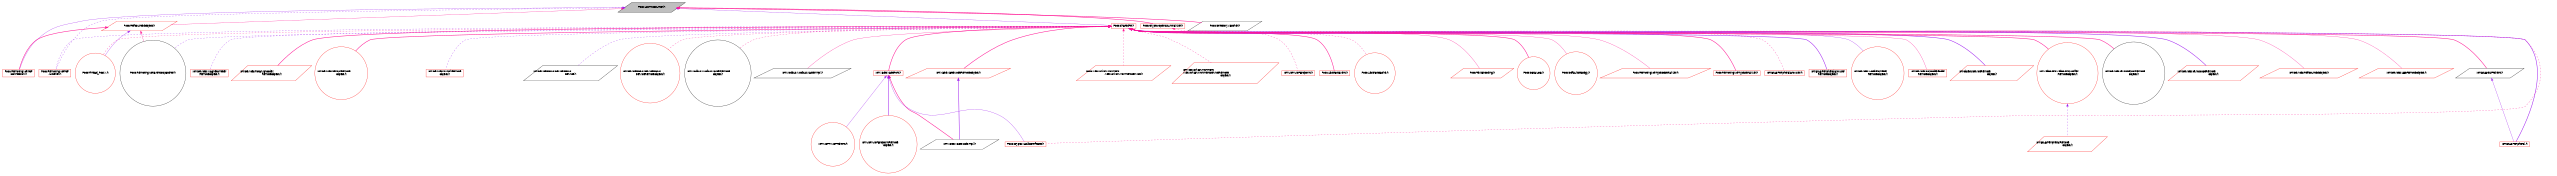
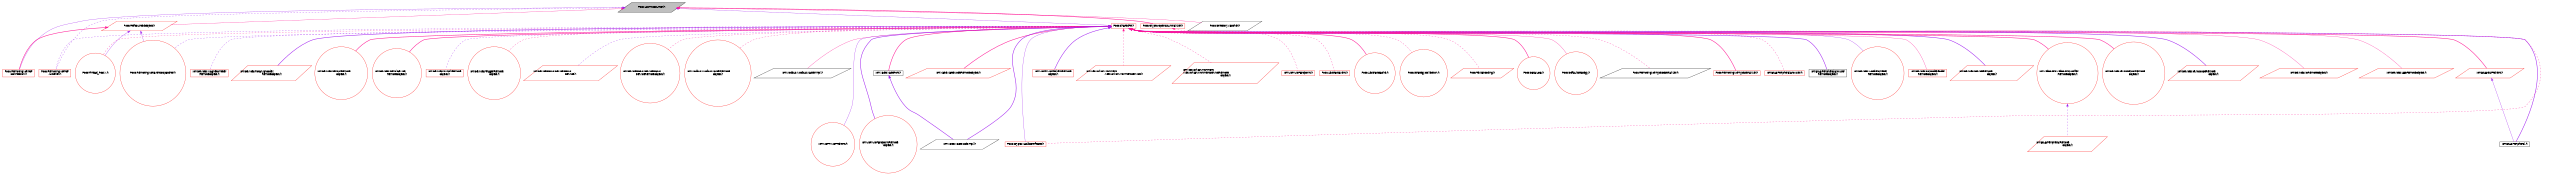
  digraph {
    node [color=red fillcolor=white fontname=Helvetica fontsize=10 shape=parallelogram style=filled]
    edge [color=deeppink dir=back fontname=Helvetica fontsize=10 labelfontname=Helvetica labelfontsize=10 style=bold]
    n1 [color=black fillcolor=grey75 fontcolor=black height=0.2 label="Poco/AtomicCounter.h" width=0.4]
    n2 [height=0.2 label="Poco/SharedPtr.h" shape=box width=0.4]
    n3 [height=0.2 label="Poco/RemotingNG/TCP\l/Listener.h" shape=box width=0.4]
    n4 [height=0.2 label="Poco/RefCountedObject.h" width=0.4]
    n5 [height=0.2 label="Poco/RemotingNG/TCP\l/Connection.h" shape=box width=0.4]
    n6 [height=0.2 label="Poco/Crypto/OpenSSLInitializer.h" shape=box width=0.4]
    n7 [color=black height=0.2 label="Poco/DirectoryWatcher.h" width=0.4]
    n8 [height=0.2 label="Poco/AbstractEvent.h" shape=box width=0.4]
    n9 [height=0.2 label="Poco/Thread_POSIX.h" shape=circle width=0.4]
    n10 [height=0.2 label="Poco/DefaultStrategy.h" shape=circle width=0.4]
-   n11 [color=black height=0.2 label="IoT/BtLE/GATTClient.h" width=0.4]
-   n12 [height=0.2 label="IoT/BtLE/Peripheral.h" shape=box width=0.4]
-   n13 [height=0.2 label="Poco/RemotingNG/TypeDeserializer.h" width=0.4]
+   n11 [height=0.2 label="IoT/BtLE/GATTClient.h" width=0.4]
+   n12 [color=black height=0.2 label="IoT/BtLE/Peripheral.h" shape=box width=0.4]
+   n13 [color=black height=0.2 label="Poco/RemotingNG/TypeDeserializer.h" width=0.4]
    n14 [height=0.2 label="Poco/RemotingNG/TypeSerializer.h" shape=box width=0.4]
    n15 [height=0.2 label="IoT/BtLE/PeripheralBrowser.h" shape=box width=0.4]
-   n16 [height=0.2 label="IoT/BtLE/PeripheralBrowser\lRemoteObject.h" shape=box width=0.4]
-   n17 [color=black height=0.2 label="Poco/RemotingNG/EventDispatcher.h" shape=circle width=0.4]
+   n16 [color=black height=0.2 label="IoT/BtLE/PeripheralBrowser\lRemoteObject.h" shape=box width=0.4]
+   n17 [height=0.2 label="Poco/RemotingNG/EventDispatcher.h" shape=circle width=0.4]
    n18 [height=0.2 label="IoT/Devices/Accelerometer\lRemoteObject.h" shape=circle width=0.4]
    n19 [height=0.2 label="IoT/Devices/BarcodeReader\lRemoteObject.h" shape=box width=0.4]
-   n20 [height=0.2 label="IoT/Object/DeviceRemote\lObject.h" width=0.4]
-   n21 [color=black height=0.2 label="IoT/Devices/GNSSSensorRemote\lObject.h" shape=circle width=0.4]
+   n20 [height=0.2 label="IoT/Devices/DeviceRemote\lObject.h" width=0.4]
+   n21 [height=0.2 label="IoT/Devices/GNSSSensorRemote\lObject.h" shape=circle width=0.4]
    n22 [height=0.2 label="IoT/Devices/GyroscopeRemote\lObject.h" width=0.4]
-   n23 [height=0.2 label="IoT/Devices/RefCountedObject.h" width=0.4]
+   n23 [height=0.2 label="IoT/Devices/IORemoteObject.h" width=0.4]
    n24 [height=0.2 label="IoT/Devices/LEDRemoteObject.h" width=0.4]
    n25 [height=0.2 label="IoT/Devices/Magnetometer\lRemoteObject.h" shape=box width=0.4]
    n26 [height=0.2 label="IoT/Devices/RotaryEncoder\lRemoteObject.h" width=0.4]
    n27 [height=0.2 label="IoT/Devices/SensorRemote\lObject.h" shape=circle width=0.4]
+   n28 [height=0.2 label="IoT/Devices/SerialDevice\lRemoteObject.h" shape=circle width=0.4]
    n29 [height=0.2 label="IoT/Devices/SwitchRemote\lObject.h" shape=box width=0.4]
-   n31 [color=black height=0.2 label="IoT/DeviceStatus/DeviceStatus\lService.h" width=0.4]
+   n30 [height=0.2 label="IoT/Devices/TriggerRemote\lObject.h" shape=circle width=0.4]
+   n31 [height=0.2 label="IoT/DeviceStatus/DeviceStatus\lService.h" width=0.4]
    n32 [height=0.2 label="IoT/DeviceStatus/DeviceStatus\lServiceRemoteObject.h" shape=circle width=0.4]
-   n33 [color=black height=0.2 label="IoT/Modbus/ModbusMasterRemote\lObject.h" shape=circle width=0.4]
+   n33 [height=0.2 label="IoT/Modbus/ModbusMasterRemote\lObject.h" shape=circle width=0.4]
    n34 [color=black height=0.2 label="IoT/Modbus/ModbusMasterImpl.h" width=0.4]
    n35 [height=0.2 label="IoT/MQTT/MQTTClient.h" shape=circle width=0.4]
-   n37 [height=0.2 label="Data/NetworkEnvironment\l/NetworkEnvironmentService.h" width=0.4]
+   n36 [height=0.2 label="IoT/MQTT/MQTTClientRemote\lObject.h" shape=box width=0.4]
+   n37 [height=0.2 label="IoT/NetworkEnvironment\l/NetworkEnvironmentService.h" width=0.4]
    n38 [height=0.2 label="IoT/NetworkEnvironment\l/NetworkEnvironmentServiceRemote\lObject.h" width=0.4]
    n39 [height=0.2 label="IoT/UDP/UDPEndpoint.h" shape=box width=0.4]
    n40 [height=0.2 label="IoT/UDP/UDPEndpointRemote\lObject.h" shape=circle width=0.4]
    n41 [height=0.2 label="IoT/WebEvent/WebEventNotifier\lRemoteObject.h" shape=circle width=0.4]
    n42 [height=0.2 label="IoT/XBee/XBeeNodeRemoteObject.h" width=0.4]
-   n43 [height=0.2 label="IoT/XBee/XBeePort.h" shape=box width=0.4]
+   n43 [color=black height=0.2 label="IoT/XBee/XBeePort.h" shape=box width=0.4]
    n44 [color=black height=0.2 label="IoT/XBee/XBeeNodeImpl.h" width=0.4]
    n45 [height=0.2 label="Poco/AbstractCache.h" shape=circle width=0.4]
+   n46 [height=0.2 label="Poco/StrategyCollection.h" shape=circle width=0.4]
    n47 [height=0.2 label="Poco/TextEncoding.h" width=0.4]
    n48 [height=0.2 label="Poco/Crypto/X509Certificate.h" shape=box width=0.4]
    n49 [height=0.2 label="Poco/Data/LOB.h" shape=circle width=0.4]
    n50 [height=0.2 label="IoT/BtLE/PeripheralRemote\lObject.h" width=0.4]
    n1 -> n2 [color=purple style=solid]
    n1 -> n3 [color=purple style=dashed]
    n1 -> n4 [style=solid]
    n1 -> n5 [color=purple style=solid]
    n1 -> n6
-   n1 -> n7
+   n1 -> n7 [style=solid]
    n2 -> n3 [color=purple style=dashed]
-   n2 -> n8
+   n2 -> n8 [style=dashed]
    n2 -> n9 [style=dashed]
    n2 -> n10 [style=solid]
    n2 -> n11
    n2 -> n12 [color=purple]
-   n2 -> n13 [style=solid]
+   n2 -> n13 [style=dashed]
    n2 -> n14
    n2 -> n15 [style=dashed]
    n2 -> n16 [color=purple]
    n2 -> n17 [color=purple style=dashed]
    n2 -> n18 [color=purple style=solid]
    n2 -> n19 [style=solid]
    n2 -> n20 [color=purple]
    n2 -> n21
    n2 -> n22 [color=purple]
    n2 -> n23 [style=solid]
    n2 -> n24 [style=solid]
    n2 -> n25 [color=purple style=dashed]
-   n2 -> n26
+   n2 -> n26 [color=purple]
    n2 -> n27
+   n2 -> n28
    n2 -> n29 [color=purple style=dashed]
+   n2 -> n30 [style=dashed]
    n2 -> n31 [color=purple style=dashed]
    n2 -> n32 [style=dashed]
    n2 -> n33 [style=dashed]
    n2 -> n34 [style=solid]
-   n43 -> n35 [color=purple style=solid]
+   n2 -> n35 [color=purple style=solid]
+   n2 -> n36 [color=purple]
    n2 -> n37 [style=dashed]
    n2 -> n38 [style=dashed]
    n2 -> n39 [style=dashed]
-   n43 -> n40 [color=purple]
+   n2 -> n40 [color=purple]
    n2 -> n41
    n2 -> n42
    n2 -> n43
-   n42 -> n44 [color=purple]
-   n2 -> n45 [style=dashed]
-   n2 -> n47 [style=solid]
-   n43 -> n48 [color=purple style=solid]
+   n2 -> n44 [color=purple]
+   n2 -> n45
+   n2 -> n46 [style=dashed]
+   n2 -> n47 [style=dashed]
+   n2 -> n48 [color=purple style=solid]
    n2 -> n49
    n4 -> n5
    n4 -> n9 [color=purple style=solid]
-   n4 -> n17 [style=solid]
+   n4 -> n17 [color=purple style=solid]
    n6 -> n48 [style=dashed]
    n11 -> n12 [color=purple style=solid]
    n41 -> n50 [color=purple style=dashed]
-   n43 -> n44
+   n43 -> n44 [color=purple]
  }
